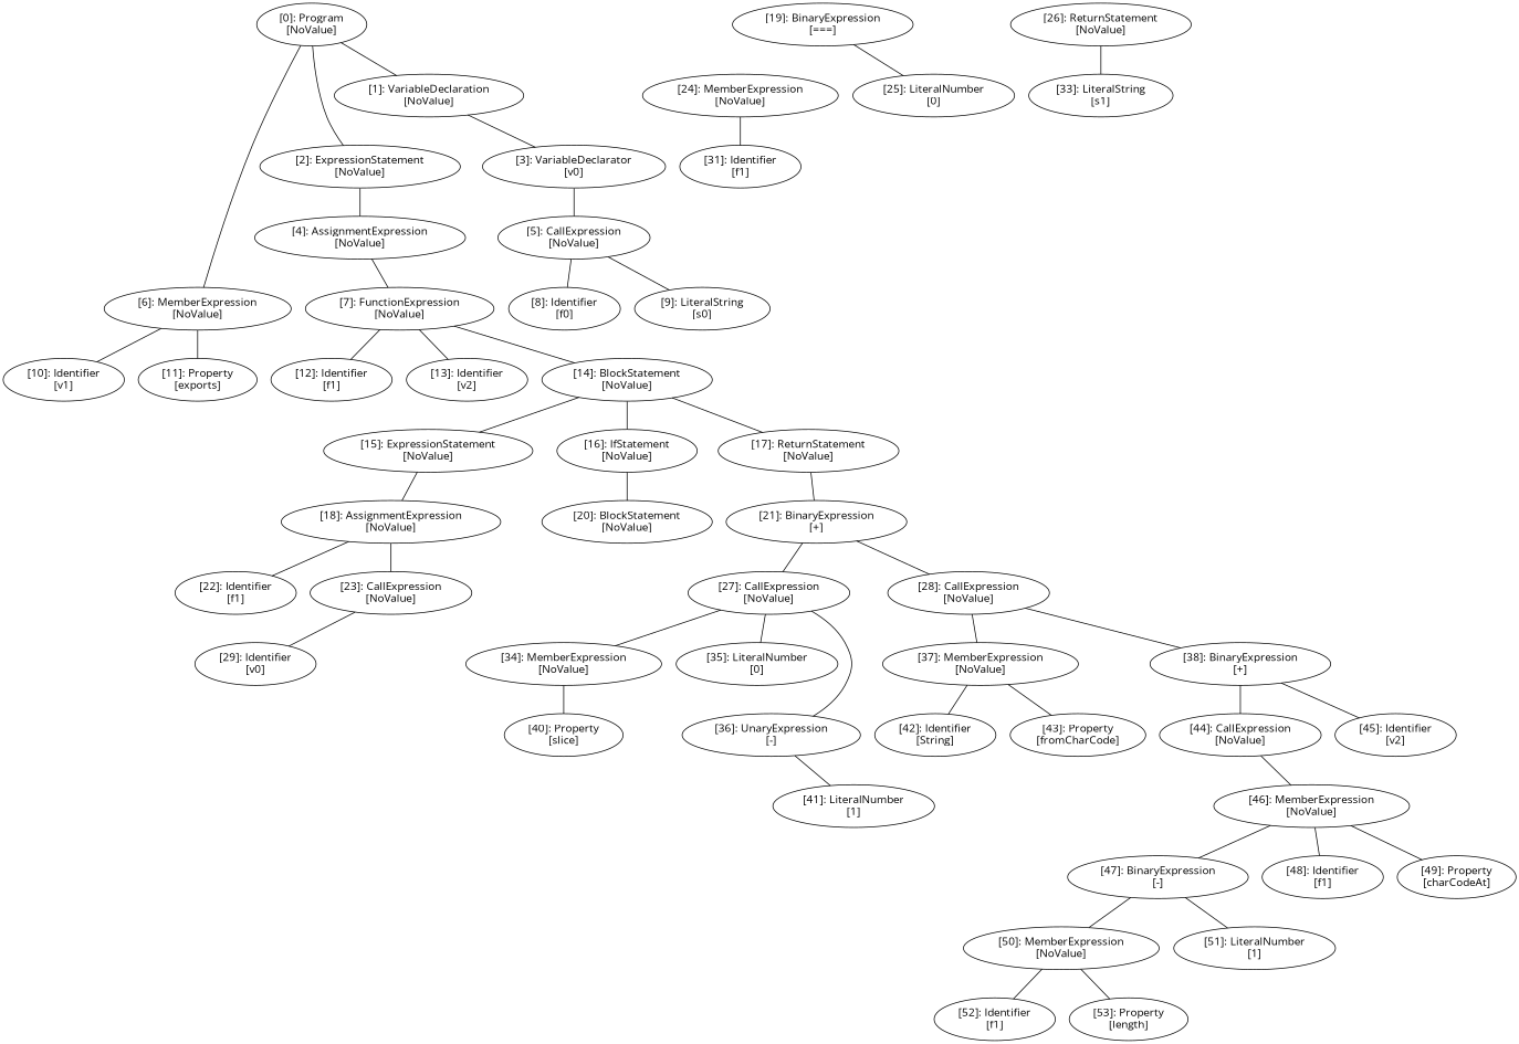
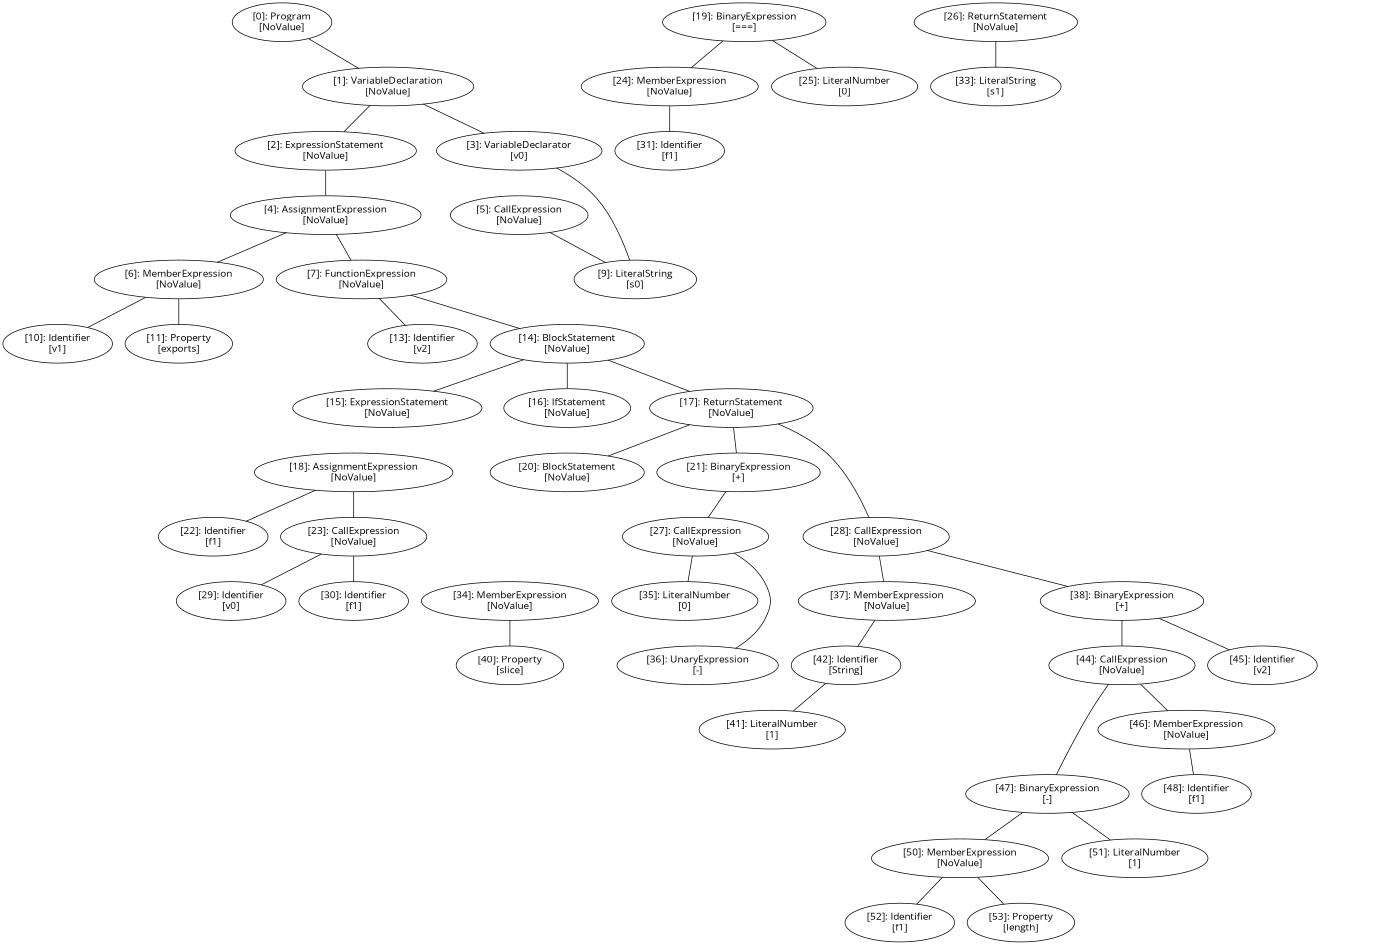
  graph {
    fontname="Open Sans"
    node [fontname="Open Sans"]
    edge [fontname="Open Sans"]
    n1 [label="[0]: Program\n[NoValue]"]
    n2 [label="[1]: VariableDeclaration\n[NoValue]"]
    n3 [label="[2]: ExpressionStatement\n[NoValue]"]
    n4 [label="[3]: VariableDeclarator\n[v0]"]
    n5 [label="[4]: AssignmentExpression\n[NoValue]"]
    n6 [label="[5]: CallExpression\n[NoValue]"]
    n7 [label="[6]: MemberExpression\n[NoValue]"]
    n8 [label="[7]: FunctionExpression\n[NoValue]"]
-   n9 [label="[8]: Identifier\n[f0]"]
    n10 [label="[9]: LiteralString\n[s0]"]
    n11 [label="[10]: Identifier\n[v1]"]
    n12 [label="[11]: Property\n[exports]"]
-   n13 [label="[12]: Identifier\n[f1]"]
    n14 [label="[13]: Identifier\n[v2]"]
    n15 [label="[14]: BlockStatement\n[NoValue]"]
    n16 [label="[15]: ExpressionStatement\n[NoValue]"]
    n17 [label="[16]: IfStatement\n[NoValue]"]
    n18 [label="[17]: ReturnStatement\n[NoValue]"]
    n19 [label="[18]: AssignmentExpression\n[NoValue]"]
    n20 [label="[20]: BlockStatement\n[NoValue]"]
    n21 [label="[21]: BinaryExpression\n[+]"]
    n22 [label="[22]: Identifier\n[f1]"]
    n23 [label="[23]: CallExpression\n[NoValue]"]
    n24 [label="[19]: BinaryExpression\n[===]"]
    n25 [label="[24]: MemberExpression\n[NoValue]"]
    n26 [label="[25]: LiteralNumber\n[0]"]
    n27 [label="[27]: CallExpression\n[NoValue]"]
    n28 [label="[28]: CallExpression\n[NoValue]"]
    n29 [label="[29]: Identifier\n[v0]"]
+   n30 [label="[30]: Identifier\n[f1]"]
    n31 [label="[31]: Identifier\n[f1]"]
    n32 [label="[26]: ReturnStatement\n[NoValue]"]
    n33 [label="[33]: LiteralString\n[s1]"]
    n34 [label="[34]: MemberExpression\n[NoValue]"]
    n35 [label="[35]: LiteralNumber\n[0]"]
    n36 [label="[36]: UnaryExpression\n[-]"]
    n37 [label="[37]: MemberExpression\n[NoValue]"]
    n38 [label="[38]: BinaryExpression\n[+]"]
    n39 [label="[40]: Property\n[slice]"]
    n40 [label="[41]: LiteralNumber\n[1]"]
    n41 [label="[42]: Identifier\n[String]"]
-   n42 [label="[43]: Property\n[fromCharCode]"]
    n43 [label="[44]: CallExpression\n[NoValue]"]
    n44 [label="[45]: Identifier\n[v2]"]
    n45 [label="[46]: MemberExpression\n[NoValue]"]
    n46 [label="[47]: BinaryExpression\n[-]"]
    n47 [label="[48]: Identifier\n[f1]"]
-   n48 [label="[49]: Property\n[charCodeAt]"]
    n49 [label="[50]: MemberExpression\n[NoValue]"]
    n50 [label="[51]: LiteralNumber\n[1]"]
    n51 [label="[52]: Identifier\n[f1]"]
    n52 [label="[53]: Property\n[length]"]
    n1 -- n2
-   n1 -- n3
+   n2 -- n3
    n2 -- n4
    n3 -- n5
-   n4 -- n6
-   n1 -- n7
+   n4 -- n10
+   n5 -- n7
    n5 -- n8
-   n6 -- n9
    n6 -- n10
    n7 -- n11
    n7 -- n12
-   n8 -- n13
    n8 -- n14
    n8 -- n15
    n15 -- n16
    n15 -- n17
    n15 -- n18
-   n16 -- n19
-   n17 -- n20
+   n18 -- n20
    n18 -- n21
    n19 -- n22
    n19 -- n23
    n21 -- n27
-   n21 -- n28
+   n18 -- n28
    n23 -- n29
+   n23 -- n30
+   n24 -- n25
    n24 -- n26
    n25 -- n31
-   n27 -- n34
    n27 -- n35
    n27 -- n36
    n28 -- n37
    n28 -- n38
    n32 -- n33
    n34 -- n39
-   n36 -- n40
+   n41 -- n40
    n37 -- n41
-   n37 -- n42
    n38 -- n43
    n38 -- n44
    n43 -- n45
-   n45 -- n46
+   n43 -- n46
    n45 -- n47
-   n45 -- n48
    n46 -- n49
    n46 -- n50
    n49 -- n51
    n49 -- n52
  }
